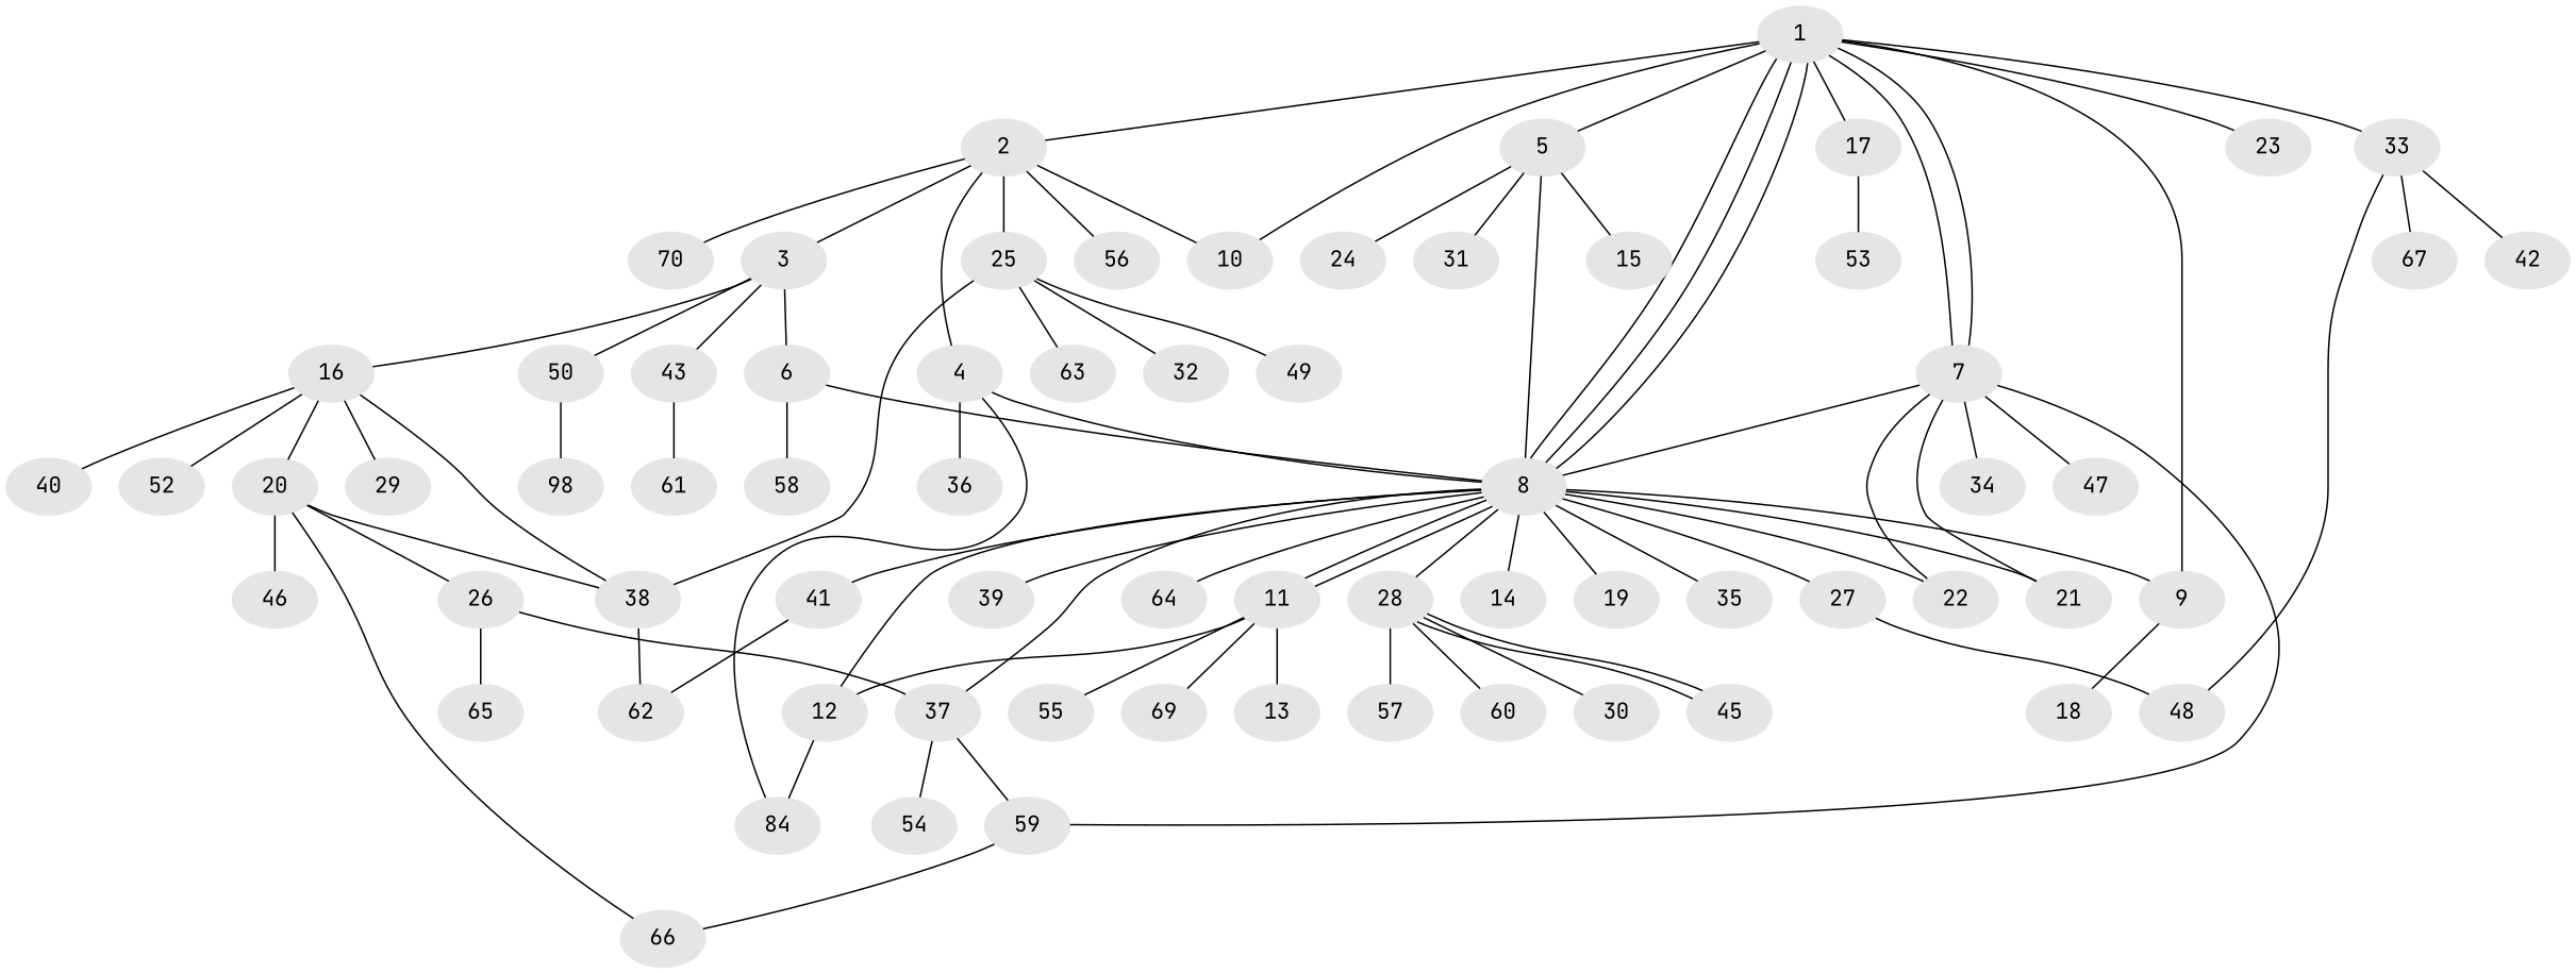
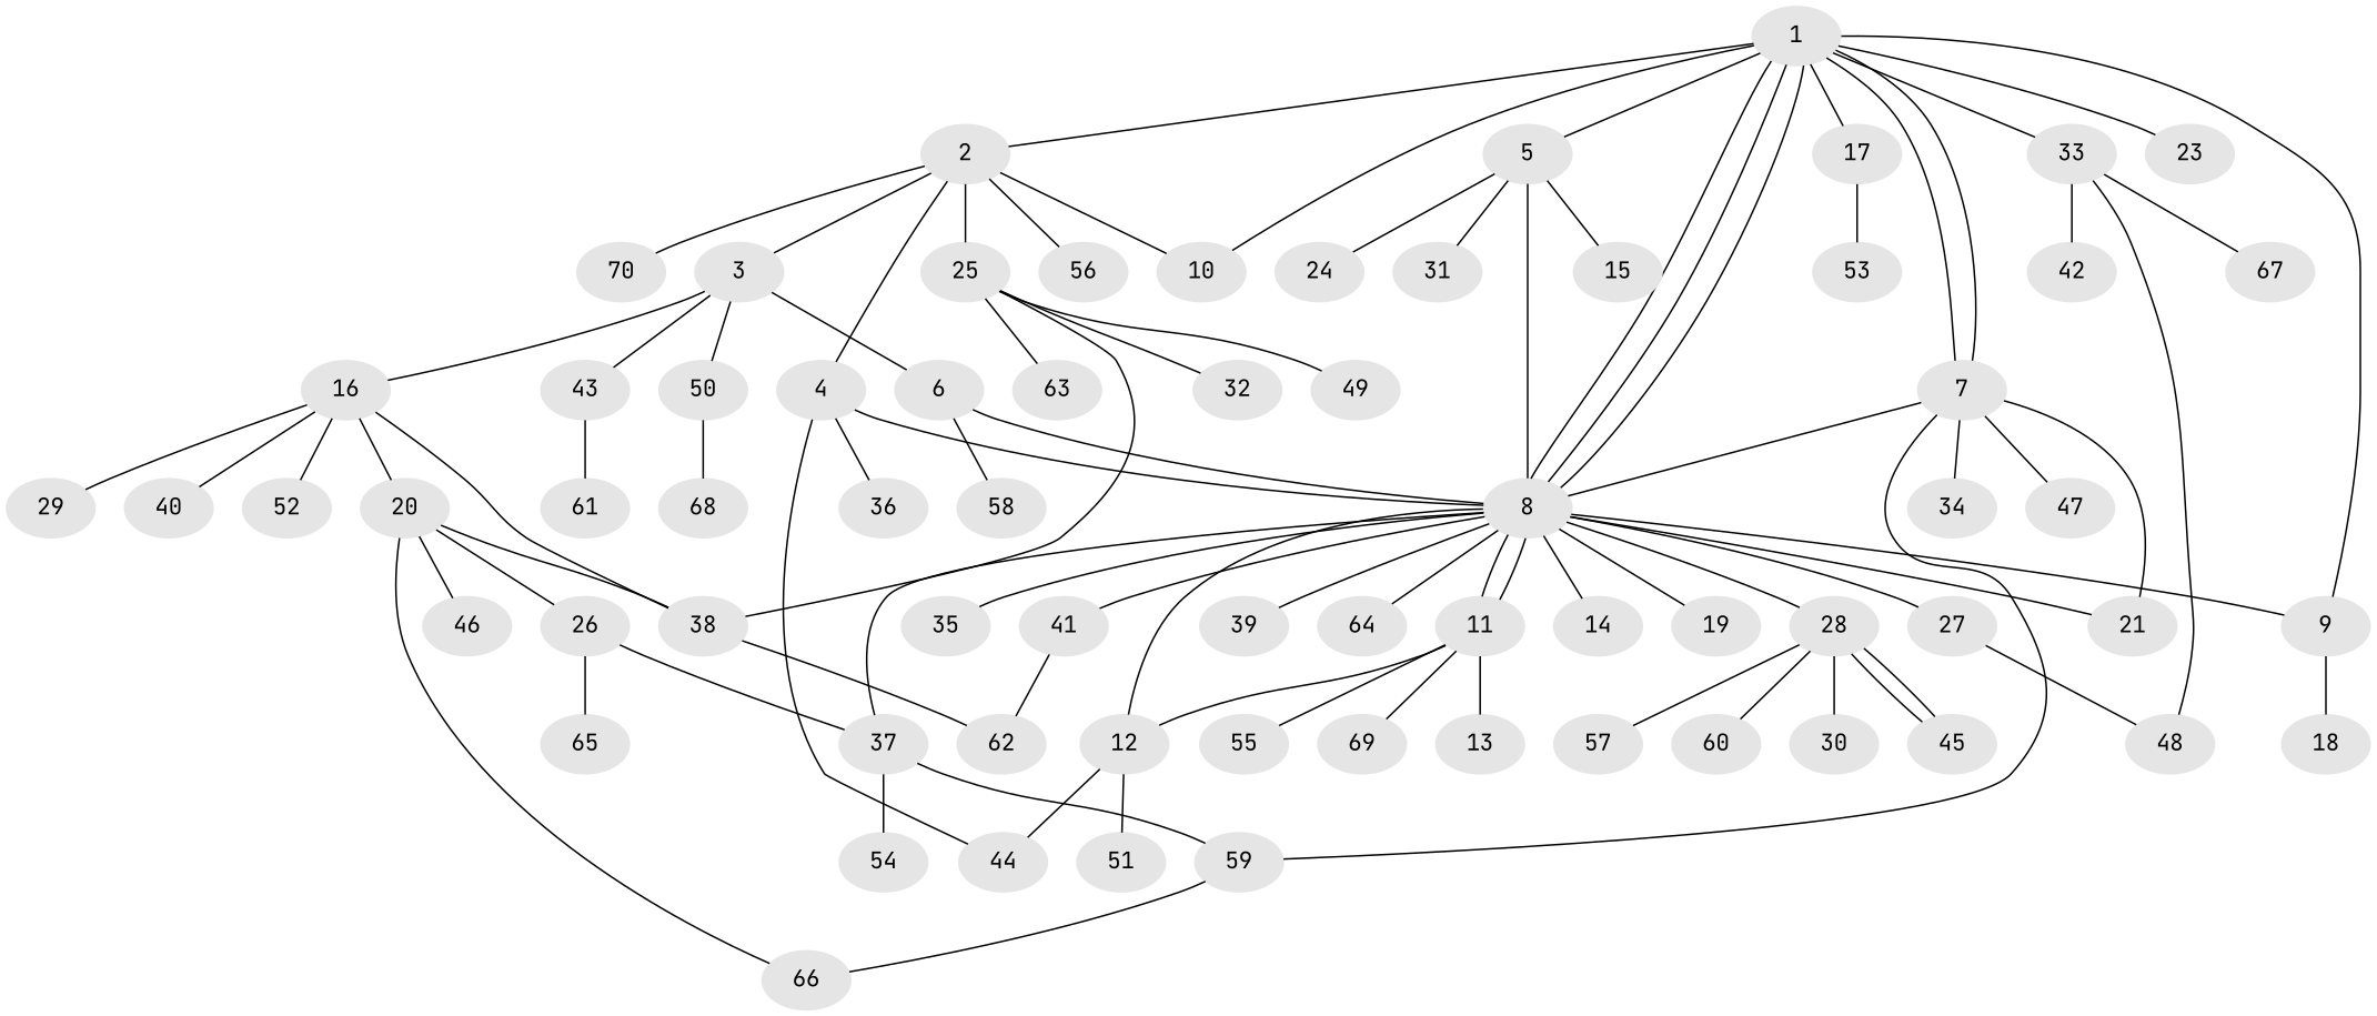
  graph {
    fontname="JetBrains Mono"
    node [color=gray90 fontname="JetBrains Mono" style=filled]
    edge [fontname="JetBrains Mono"]
    1
    2
    5
    7
    8
    9
    10
    17
    23
    33
    3
    4
    25
    56
    70
    15
    24
    31
    21
-   22
    34
    47
    59
    11
    12
    14
    19
    27
    28
    35
    37
    39
    41
    64
    18
    53
    48
    42
    67
    6
    16
    43
    50
    36
-   44 [label=84]
+   44
    38
    32
    49
    63
    58
    20
    29
    40
    52
    61
-   68 [label=98]
+   68
    66
    13
    55
    69
+   51
    30
    45
    57
    60
    54
    62
    26
    46
    65
    1 -- 2
    1 -- 5
    1 -- 7
    1 -- 7
    1 -- 8
    1 -- 8
    1 -- 8
    1 -- 9
    1 -- 10
    1 -- 17
    1 -- 23
    1 -- 33
    2 -- 10
    2 -- 3
    2 -- 4
    2 -- 25
    2 -- 56
    2 -- 70
    5 -- 8
    5 -- 15
    5 -- 24
    5 -- 31
    7 -- 8
    7 -- 21
-   7 -- 22
    7 -- 34
    7 -- 47
    7 -- 59
    8 -- 9
    8 -- 21
-   8 -- 22
    8 -- 11
    8 -- 11
    8 -- 12
    8 -- 14
    8 -- 19
    8 -- 27
    8 -- 28
    8 -- 35
    8 -- 37
    8 -- 39
    8 -- 41
    8 -- 64
    9 -- 18
    17 -- 53
    33 -- 48
    33 -- 42
    33 -- 67
    3 -- 6
    3 -- 16
    3 -- 43
    3 -- 50
    4 -- 8
    4 -- 36
    4 -- 44
    25 -- 38
    25 -- 32
    25 -- 49
    25 -- 63
    59 -- 66
    11 -- 12
    11 -- 13
    11 -- 55
    11 -- 69
    12 -- 44
+   12 -- 51
    27 -- 48
    28 -- 30
    28 -- 45
    28 -- 45
    28 -- 57
    28 -- 60
    37 -- 59
    37 -- 54
    41 -- 62
    6 -- 8
    6 -- 58
    16 -- 38
    16 -- 20
    16 -- 29
    16 -- 40
    16 -- 52
    43 -- 61
    50 -- 68
    38 -- 62
    20 -- 38
    20 -- 66
    20 -- 26
    20 -- 46
    26 -- 37
    26 -- 65
  }
